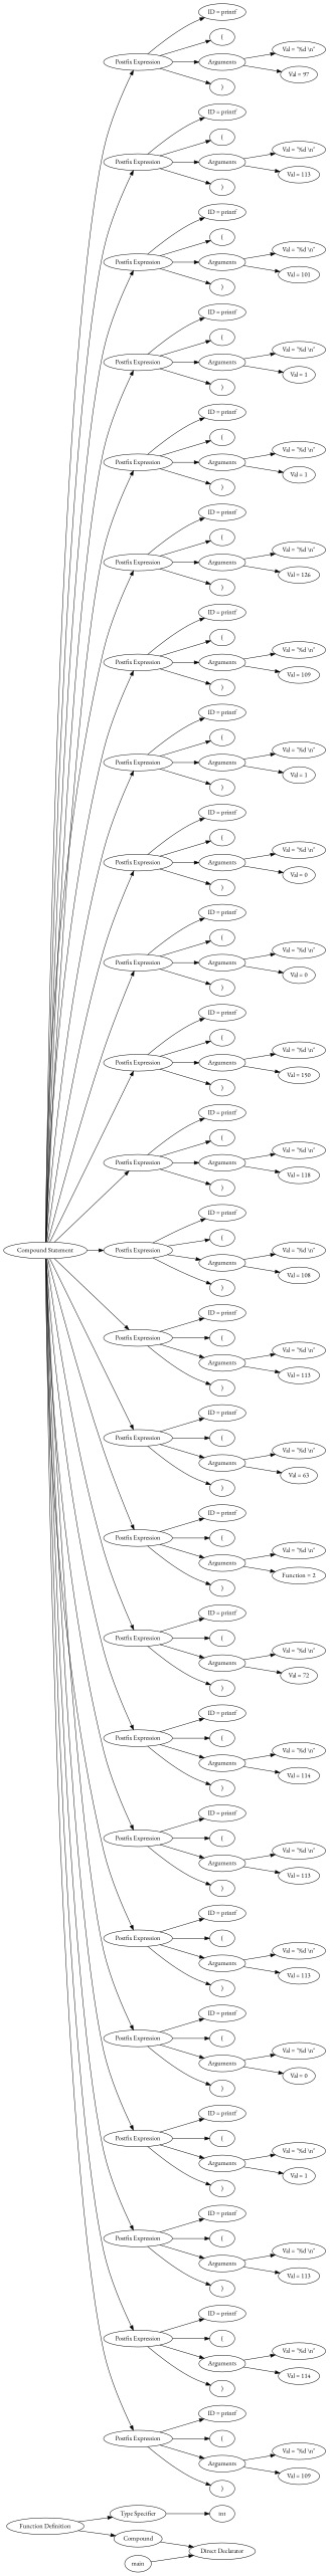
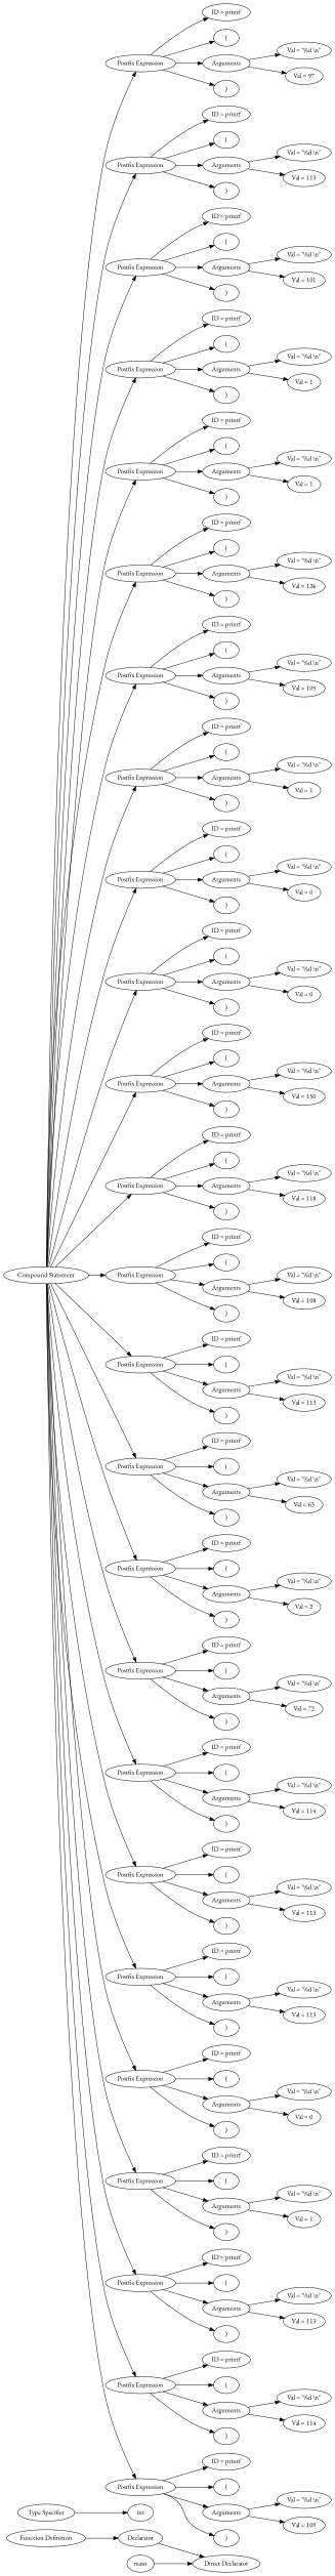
  digraph {
    fontname="EB Garamond"
    rankdir=LR
    node [fontname="EB Garamond"]
    edge [fontname="EB Garamond"]
    n1 [label="Function Definition"]
    n2 [label="Type Specifier"]
-   n3 [label=Compound]
+   n3 [label=Declarator]
    n4 [label=int]
    n5 [label="Direct Declarator"]
    n6 [label="Compound Statement"]
    n7 [label="Postfix Expression"]
    n8 [label="Postfix Expression"]
    n9 [label="Postfix Expression"]
    n10 [label="Postfix Expression"]
    n11 [label="Postfix Expression"]
    n12 [label="Postfix Expression"]
    n13 [label="Postfix Expression"]
    n14 [label="Postfix Expression"]
    n15 [label="Postfix Expression"]
    n16 [label="Postfix Expression"]
    n17 [label="Postfix Expression"]
    n18 [label="Postfix Expression"]
    n19 [label="Postfix Expression"]
    n20 [label="Postfix Expression"]
    n21 [label="Postfix Expression"]
    n22 [label="Postfix Expression"]
    n23 [label="Postfix Expression"]
    n24 [label="Postfix Expression"]
    n25 [label="Postfix Expression"]
    n26 [label="Postfix Expression"]
    n27 [label="Postfix Expression"]
    n28 [label="Postfix Expression"]
    n29 [label="Postfix Expression"]
    n30 [label="Postfix Expression"]
    n31 [label="Postfix Expression"]
    n32 [label=main]
    n33 [label="ID = printf"]
    n34 [label="("]
    n35 [label=Arguments]
    n36 [label=")"]
    n37 [label="ID = printf"]
    n38 [label="("]
    n39 [label=Arguments]
    n40 [label=")"]
    n41 [label="ID = printf"]
    n42 [label="("]
    n43 [label=Arguments]
    n44 [label=")"]
    n45 [label="ID = printf"]
    n46 [label="("]
    n47 [label=Arguments]
    n48 [label=")"]
    n49 [label="ID = printf"]
    n50 [label="("]
    n51 [label=Arguments]
    n52 [label=")"]
    n53 [label="ID = printf"]
    n54 [label="("]
    n55 [label=Arguments]
    n56 [label=")"]
    n57 [label="ID = printf"]
    n58 [label="("]
    n59 [label=Arguments]
    n60 [label=")"]
    n61 [label="ID = printf"]
    n62 [label="("]
    n63 [label=Arguments]
    n64 [label=")"]
    n65 [label="ID = printf"]
    n66 [label="("]
    n67 [label=Arguments]
    n68 [label=")"]
    n69 [label="ID = printf"]
    n70 [label="("]
    n71 [label=Arguments]
    n72 [label=")"]
    n73 [label="ID = printf"]
    n74 [label="("]
    n75 [label=Arguments]
    n76 [label=")"]
    n77 [label="ID = printf"]
    n78 [label="("]
    n79 [label=Arguments]
    n80 [label=")"]
    n81 [label="ID = printf"]
    n82 [label="("]
    n83 [label=Arguments]
    n84 [label=")"]
    n85 [label="ID = printf"]
    n86 [label="("]
    n87 [label=Arguments]
    n88 [label=")"]
    n89 [label="ID = printf"]
    n90 [label="("]
    n91 [label=Arguments]
    n92 [label=")"]
    n93 [label="ID = printf"]
    n94 [label="("]
    n95 [label=Arguments]
    n96 [label=")"]
    n97 [label="ID = printf"]
    n98 [label="("]
    n99 [label=Arguments]
    n100 [label=")"]
    n101 [label="ID = printf"]
    n102 [label="("]
    n103 [label=Arguments]
    n104 [label=")"]
    n105 [label="ID = printf"]
    n106 [label="("]
    n107 [label=Arguments]
    n108 [label=")"]
    n109 [label="ID = printf"]
    n110 [label="("]
    n111 [label=Arguments]
    n112 [label=")"]
    n113 [label="ID = printf"]
    n114 [label="("]
    n115 [label=Arguments]
    n116 [label=")"]
    n117 [label="ID = printf"]
    n118 [label="("]
    n119 [label=Arguments]
    n120 [label=")"]
    n121 [label="ID = printf"]
    n122 [label="("]
    n123 [label=Arguments]
    n124 [label=")"]
    n125 [label="ID = printf"]
    n126 [label="("]
    n127 [label=Arguments]
    n128 [label=")"]
    n129 [label="ID = printf"]
    n130 [label="("]
    n131 [label=Arguments]
    n132 [label=")"]
    n133 [label="Val = \"%d \\n\""]
    n134 [label="Val = 97"]
    n135 [label="Val = \"%d \\n\""]
    n136 [label="Val = 113"]
    n137 [label="Val = \"%d \\n\""]
    n138 [label="Val = 101"]
    n139 [label="Val = \"%d \\n\""]
    n140 [label="Val = 1"]
    n141 [label="Val = \"%d \\n\""]
    n142 [label="Val = 1"]
    n143 [label="Val = \"%d \\n\""]
    n144 [label="Val = 126"]
    n145 [label="Val = \"%d \\n\""]
    n146 [label="Val = 109"]
    n147 [label="Val = \"%d \\n\""]
    n148 [label="Val = 1"]
    n149 [label="Val = \"%d \\n\""]
    n150 [label="Val = 0"]
    n151 [label="Val = \"%d \\n\""]
    n152 [label="Val = 0"]
    n153 [label="Val = \"%d \\n\""]
    n154 [label="Val = 150"]
    n155 [label="Val = \"%d \\n\""]
    n156 [label="Val = 118"]
    n157 [label="Val = \"%d \\n\""]
    n158 [label="Val = 108"]
    n159 [label="Val = \"%d \\n\""]
    n160 [label="Val = 113"]
    n161 [label="Val = \"%d \\n\""]
    n162 [label="Val = 63"]
    n163 [label="Val = \"%d \\n\""]
-   n164 [label="Function = 2"]
+   n164 [label="Val = 2"]
    n165 [label="Val = \"%d \\n\""]
    n166 [label="Val = 72"]
    n167 [label="Val = \"%d \\n\""]
    n168 [label="Val = 114"]
    n169 [label="Val = \"%d \\n\""]
    n170 [label="Val = 113"]
    n171 [label="Val = \"%d \\n\""]
    n172 [label="Val = 113"]
    n173 [label="Val = \"%d \\n\""]
    n174 [label="Val = 0"]
    n175 [label="Val = \"%d \\n\""]
    n176 [label="Val = 1"]
    n177 [label="Val = \"%d \\n\""]
    n178 [label="Val = 113"]
    n179 [label="Val = \"%d \\n\""]
    n180 [label="Val = 114"]
    n181 [label="Val = \"%d \\n\""]
    n182 [label="Val = 109"]
-   n1 -> n2
    n1 -> n3
    n2 -> n4
    n3 -> n5
    n6 -> n7
    n6 -> n8
    n6 -> n9
    n6 -> n10
    n6 -> n11
    n6 -> n12
    n6 -> n13
    n6 -> n14
    n6 -> n15
    n6 -> n16
    n6 -> n17
    n6 -> n18
    n6 -> n19
    n6 -> n20
    n6 -> n21
    n6 -> n22
    n6 -> n23
    n6 -> n24
    n6 -> n25
    n6 -> n26
    n6 -> n27
    n6 -> n28
    n6 -> n29
    n6 -> n30
    n6 -> n31
    n7 -> n33
    n7 -> n34
    n7 -> n35
    n7 -> n36
    n8 -> n37
    n8 -> n38
    n8 -> n39
    n8 -> n40
    n9 -> n41
    n9 -> n42
    n9 -> n43
    n9 -> n44
    n10 -> n45
    n10 -> n46
    n10 -> n47
    n10 -> n48
    n11 -> n49
    n11 -> n50
    n11 -> n51
    n11 -> n52
    n12 -> n53
    n12 -> n54
    n12 -> n55
    n12 -> n56
    n13 -> n57
    n13 -> n58
    n13 -> n59
    n13 -> n60
    n14 -> n61
    n14 -> n62
    n14 -> n63
    n14 -> n64
    n15 -> n65
    n15 -> n66
    n15 -> n67
    n15 -> n68
    n16 -> n69
    n16 -> n70
    n16 -> n71
    n16 -> n72
    n17 -> n73
    n17 -> n74
    n17 -> n75
    n17 -> n76
    n18 -> n77
    n18 -> n78
    n18 -> n79
    n18 -> n80
    n19 -> n81
    n19 -> n82
    n19 -> n83
    n19 -> n84
    n20 -> n85
    n20 -> n86
    n20 -> n87
    n20 -> n88
    n21 -> n89
    n21 -> n90
    n21 -> n91
    n21 -> n92
    n22 -> n93
    n22 -> n94
    n22 -> n95
    n22 -> n96
    n23 -> n97
    n23 -> n98
    n23 -> n99
    n23 -> n100
    n24 -> n101
    n24 -> n102
    n24 -> n103
    n24 -> n104
    n25 -> n105
    n25 -> n106
    n25 -> n107
    n25 -> n108
    n26 -> n109
    n26 -> n110
    n26 -> n111
    n26 -> n112
    n27 -> n113
    n27 -> n114
    n27 -> n115
    n27 -> n116
    n28 -> n117
    n28 -> n118
    n28 -> n119
    n28 -> n120
    n29 -> n121
    n29 -> n122
    n29 -> n123
    n29 -> n124
    n30 -> n125
    n30 -> n126
    n30 -> n127
    n30 -> n128
    n31 -> n129
    n31 -> n130
    n31 -> n131
    n31 -> n132
    n32 -> n5
    n35 -> n133
    n35 -> n134
    n39 -> n135
    n39 -> n136
    n43 -> n137
    n43 -> n138
    n47 -> n139
    n47 -> n140
    n51 -> n141
    n51 -> n142
    n55 -> n143
    n55 -> n144
    n59 -> n145
    n59 -> n146
    n63 -> n147
    n63 -> n148
    n67 -> n149
    n67 -> n150
    n71 -> n151
    n71 -> n152
    n75 -> n153
    n75 -> n154
    n79 -> n155
    n79 -> n156
    n83 -> n157
    n83 -> n158
    n87 -> n159
    n87 -> n160
    n91 -> n161
    n91 -> n162
    n95 -> n163
    n95 -> n164
    n99 -> n165
    n99 -> n166
    n103 -> n167
    n103 -> n168
    n107 -> n169
    n107 -> n170
    n111 -> n171
    n111 -> n172
    n115 -> n173
    n115 -> n174
    n119 -> n175
    n119 -> n176
    n123 -> n177
    n123 -> n178
    n127 -> n179
    n127 -> n180
    n131 -> n181
    n131 -> n182
  }
